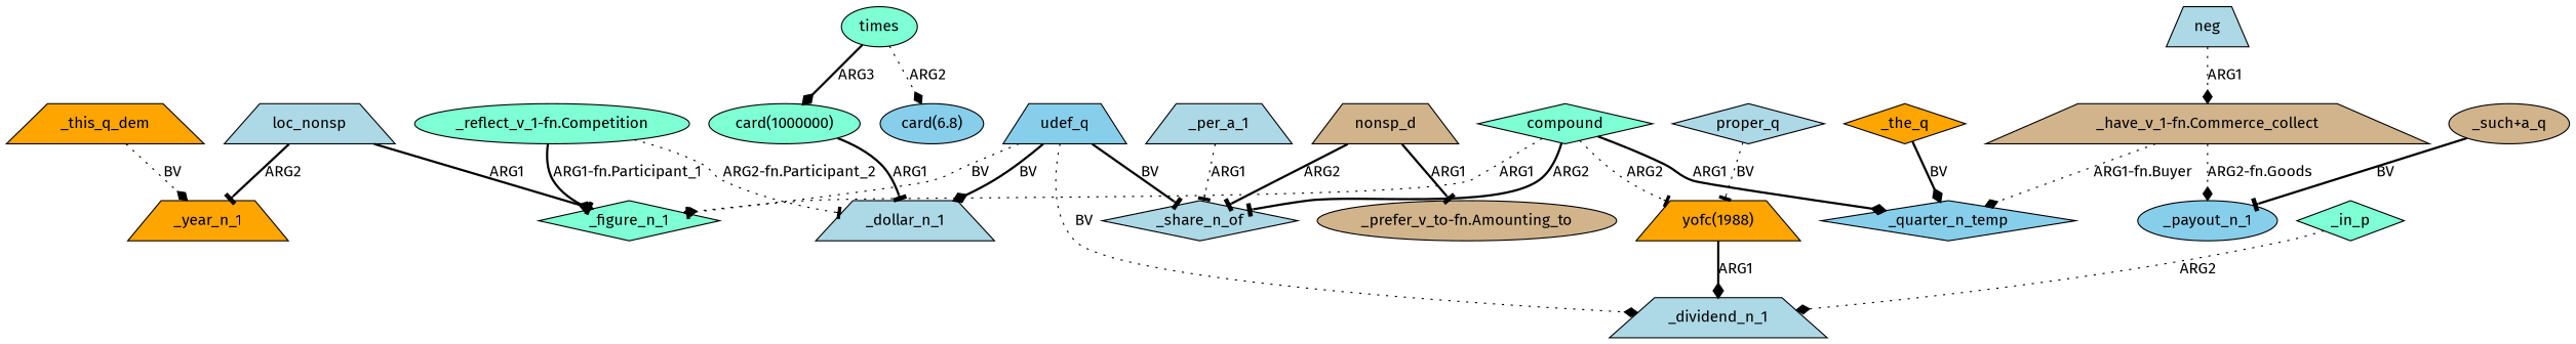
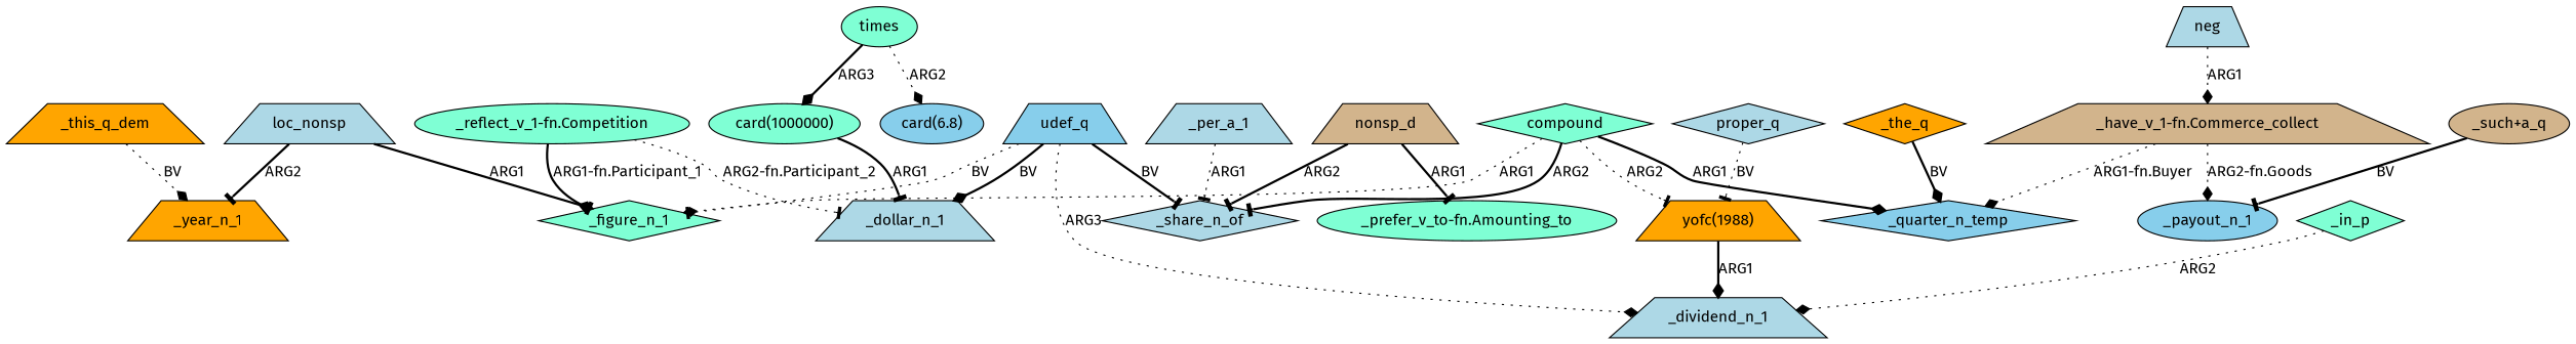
  digraph {
    fontname="Fira Sans"
    node [fillcolor=lightblue fontname="Fira Sans" shape=trapezium style=filled]
    edge [arrowhead=diamond fontname="Fira Sans" style=bold]
    udef_q [fillcolor=skyblue]
    _dividend_n_1
    _figure_n_1 [fillcolor=aquamarine shape=diamond]
    _share_n_of [shape=diamond]
    _dollar_n_1
    "_such+a_q" [fillcolor=tan shape=ellipse]
    _payout_n_1 [fillcolor=skyblue shape=ellipse]
    compound [fillcolor=aquamarine shape=diamond]
    _quarter_n_temp [fillcolor=skyblue shape=diamond]
    "yofc(1988)" [fillcolor=orange]
    times [fillcolor=aquamarine shape=ellipse]
    "card(6.8)" [fillcolor=skyblue shape=ellipse]
    "card(1000000)" [fillcolor=aquamarine shape=ellipse]
    "_have_v_1-fn.Commerce_collect" [fillcolor=tan]
    neg
    _the_q [fillcolor=orange shape=diamond]
-   "_prefer_v_to-fn.Amounting_to" [fillcolor=tan shape=ellipse]
+   "_prefer_v_to-fn.Amounting_to" [fillcolor=aquamarine shape=ellipse]
    loc_nonsp
    _year_n_1 [fillcolor=orange]
    n20 [fillcolor=tan label=nonsp_d]
    _in_p [fillcolor=aquamarine shape=diamond]
    _this_q_dem [fillcolor=orange]
    "_reflect_v_1-fn.Competition" [fillcolor=aquamarine shape=ellipse]
    proper_q [shape=diamond]
    _per_a_1
-   udef_q -> _dividend_n_1 [label=BV style=dotted]
+   udef_q -> _dividend_n_1 [label=ARG3 style=dotted]
    udef_q -> _figure_n_1 [arrowhead=tee label=BV style=dotted]
    udef_q -> _share_n_of [arrowhead=tee label=BV]
    udef_q -> _dollar_n_1 [label=BV]
    "_such+a_q" -> _payout_n_1 [arrowhead=tee label=BV]
    compound -> _figure_n_1 [label=ARG1 style=dotted]
    compound -> _share_n_of [arrowhead=tee label=ARG2]
    compound -> _quarter_n_temp [label=ARG1]
    compound -> "yofc(1988)" [arrowhead=tee label=ARG2 style=dotted]
    "yofc(1988)" -> _dividend_n_1 [label=ARG1]
    times -> "card(6.8)" [label=ARG2 style=dotted]
    times -> "card(1000000)" [label=ARG3]
    "card(1000000)" -> _dollar_n_1 [arrowhead=tee label=ARG1]
    "_have_v_1-fn.Commerce_collect" -> _payout_n_1 [label="ARG2-fn.Goods" style=dotted]
    "_have_v_1-fn.Commerce_collect" -> _quarter_n_temp [label="ARG1-fn.Buyer" style=dotted]
    neg -> "_have_v_1-fn.Commerce_collect" [label=ARG1 style=dotted]
    _the_q -> _quarter_n_temp [label=BV]
    loc_nonsp -> _figure_n_1 [label=ARG1]
    loc_nonsp -> _year_n_1 [arrowhead=tee label=ARG2]
    n20 -> _share_n_of [arrowhead=tee label=ARG2]
    n20 -> "_prefer_v_to-fn.Amounting_to" [arrowhead=tee label=ARG1]
    _in_p -> _dividend_n_1 [label=ARG2 style=dotted]
    _this_q_dem -> _year_n_1 [label=BV style=dotted]
    "_reflect_v_1-fn.Competition" -> _figure_n_1 [arrowhead=tee label="ARG1-fn.Participant_1"]
    "_reflect_v_1-fn.Competition" -> _dollar_n_1 [arrowhead=tee label="ARG2-fn.Participant_2" style=dotted]
    proper_q -> "yofc(1988)" [arrowhead=tee label=BV style=dotted]
    _per_a_1 -> _share_n_of [arrowhead=tee label=ARG1 style=dotted]
  }
